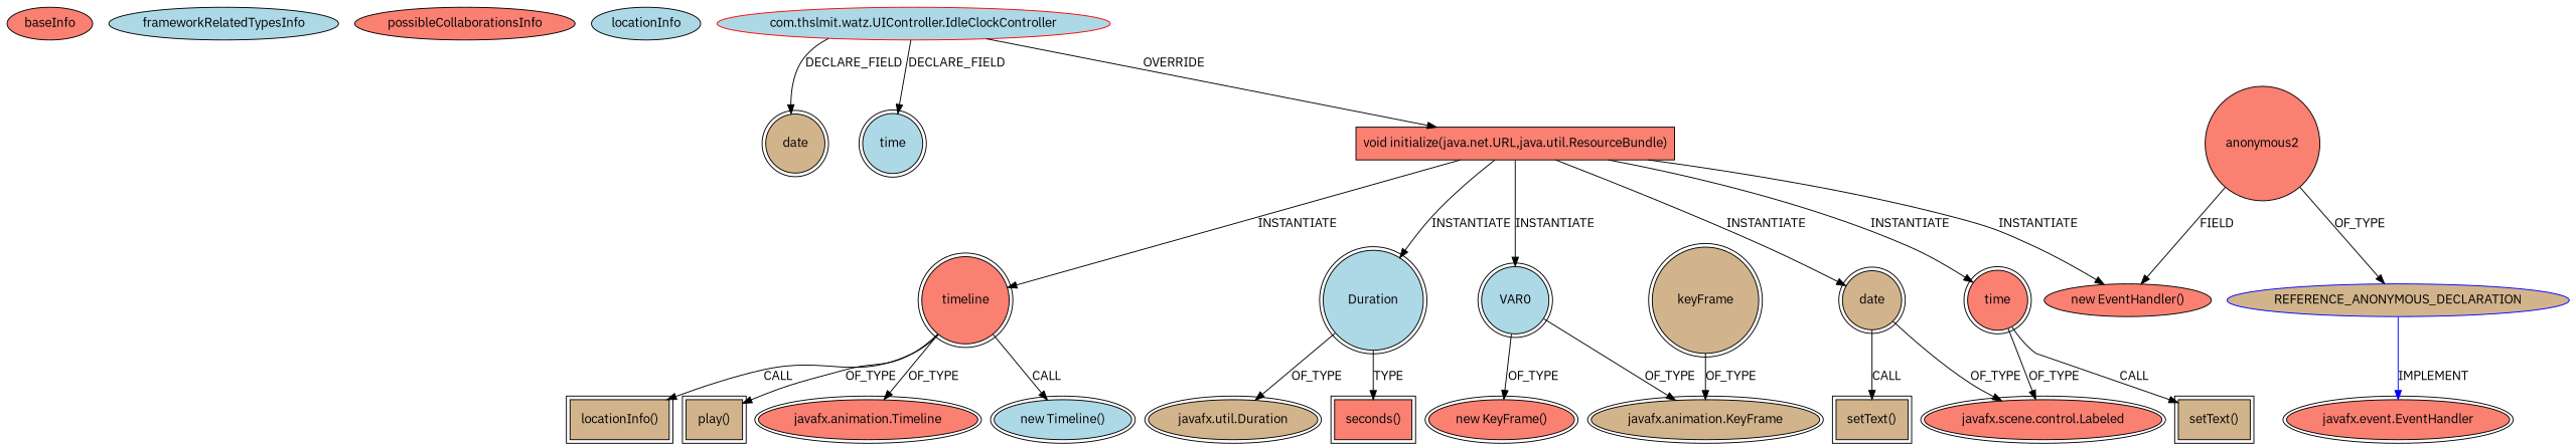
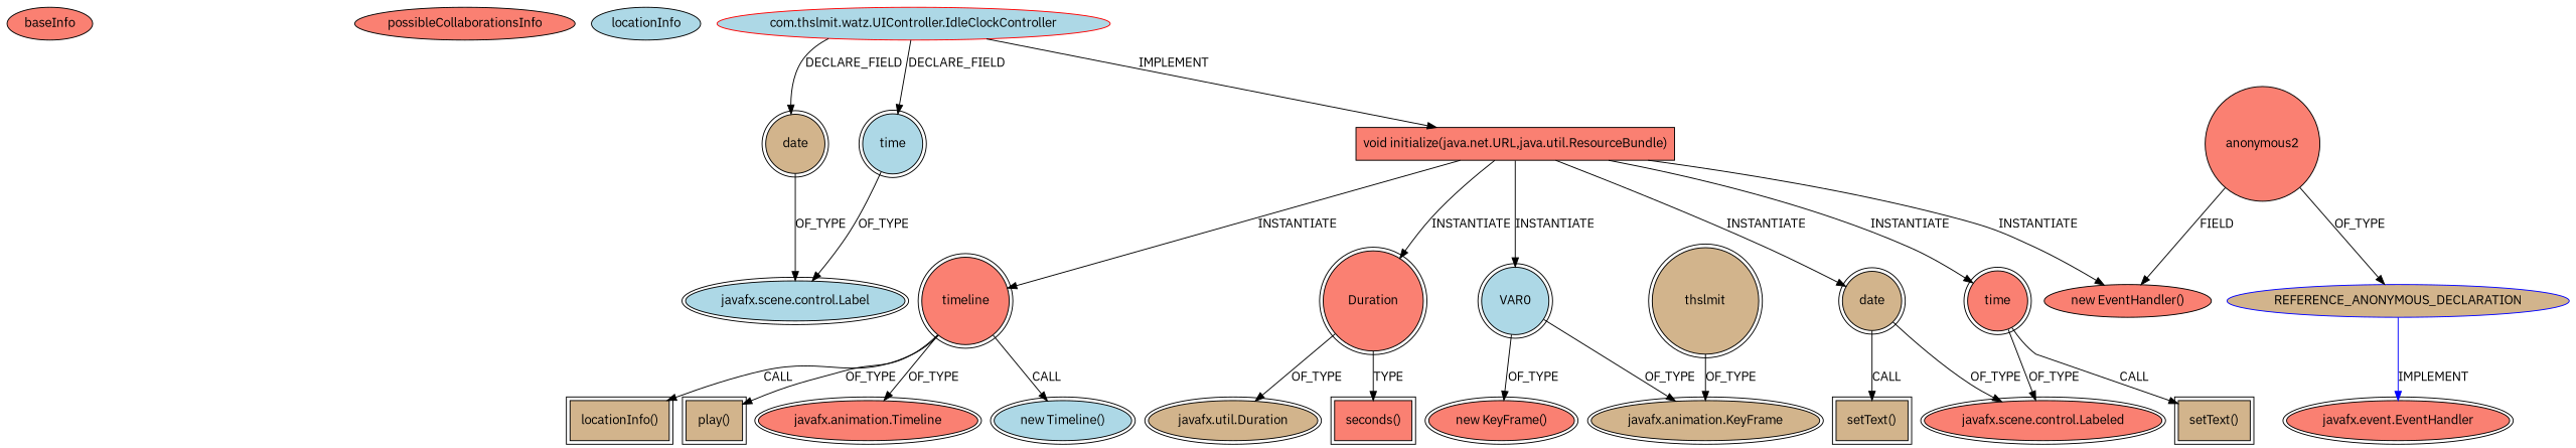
  digraph {
    fontname="IBM Plex Sans"
    node [fillcolor=salmon fontname="IBM Plex Sans" style=filled isFrameworkType=true vertexType=VARIABLE_EXPRESION peripheries=2]
    edge [fontname="IBM Plex Sans"]
    baseInfo [category=extension_graph graphId=1404 isAnonymous=false possibleRelation=true isFrameworkType="" vertexType="" peripheries=""]
-   frameworkRelatedTypesInfo [0="javafx.fxml.Initializable" fillcolor=lightblue isFrameworkType="" vertexType="" peripheries=""]
    possibleCollaborationsInfo [0="1404~OVERRIDING_METHOD_DECLARATION-INSTANTIATION-~javafx.fxml.Initializable ~javafx.event.EventHandler ~false~true" isFrameworkType="" vertexType="" peripheries=""]
    locationInfo [contextSignature=IdleClockController filePath="/THSLMIT-thslmit_watzds/thslmit_watzds-master/src/com/thslmit/watz/UIController/IdleClockController.java" fillcolor=lightblue graphId=1404 projectName="THSLMIT-thslmit_watzds" isFrameworkType="" vertexType="" peripheries=""]
    n5 [color=red fillcolor=lightblue isFrameworkType=false label="com.thslmit.watz.UIController.IdleClockController" vertexType=ROOT_CLIENT_CLASS_DECLARATION peripheries=""]
    n6 [fillcolor=tan label=date shape=circle vertexType=FIELD_DECLARATION]
    n7 [fillcolor=lightblue label=time shape=circle vertexType=FIELD_DECLARATION]
    n8 [isFrameworkType=false label="void initialize(java.net.URL,java.util.ResourceBundle)" shape=box vertexType=OVERRIDING_METHOD_DECLARATION peripheries=""]
-   n10 [fillcolor=tan label=keyFrame shape=circle vertexType=FIELD_DECLARATION]
+   n9 [fillcolor=lightblue label="javafx.scene.control.Label" vertexType=FRAMEWORK_CLASS_TYPE]
+   n10 [fillcolor=tan label=thslmit shape=circle vertexType=FIELD_DECLARATION]
    n11 [fillcolor=tan label="javafx.animation.KeyFrame" vertexType=FRAMEWORK_CLASS_TYPE]
    n12 [fillcolor=lightblue label=VAR0 shape=circle]
-   n13 [fillcolor=lightblue label=Duration shape=circle]
+   n13 [label=Duration shape=circle]
    n14 [label=time shape=circle]
    n15 [fillcolor=tan label=date shape=circle]
    n16 [label=timeline shape=circle]
    n17 [isFrameworkType=false label="new EventHandler()" vertexType=CONSTRUCTOR_CALL peripheries=""]
    n18 [label="new KeyFrame()" vertexType=CONSTRUCTOR_CALL]
    n19 [fillcolor=tan label="javafx.util.Duration" vertexType=FRAMEWORK_CLASS_TYPE]
    n20 [label="seconds()" shape=box vertexType=INSIDE_CALL]
    n21 [isFrameworkType=false label=anonymous2 shape=circle peripheries=""]
    n22 [color=blue fillcolor=tan isFrameworkType=false label=REFERENCE_ANONYMOUS_DECLARATION vertexType=REFERENCE_ANONYMOUS_DECLARATION peripheries=""]
    n23 [label="javafx.scene.control.Labeled" vertexType=FRAMEWORK_CLASS_TYPE]
    n24 [fillcolor=tan label="setText()" shape=box vertexType=INSIDE_CALL]
    n25 [fillcolor=tan label="setText()" shape=box vertexType=INSIDE_CALL]
    n26 [label="javafx.animation.Timeline" vertexType=FRAMEWORK_CLASS_TYPE]
    n27 [fillcolor=lightblue label="new Timeline()" vertexType=CONSTRUCTOR_CALL]
    n28 [fillcolor=tan label="locationInfo()" shape=box vertexType=INSIDE_CALL]
    n29 [fillcolor=tan label="play()" shape=box vertexType=INSIDE_CALL]
    n30 [label="javafx.event.EventHandler" vertexType=FRAMEWORK_INTERFACE_TYPE]
    n5 -> n6 [label=DECLARE_FIELD]
    n5 -> n7 [label=DECLARE_FIELD]
-   n5 -> n8 [label=OVERRIDE]
+   n5 -> n8 [label=IMPLEMENT]
+   n6 -> n9 [label=OF_TYPE]
+   n7 -> n9 [label=OF_TYPE]
    n8 -> n12 [label=INSTANTIATE]
    n8 -> n13 [label=INSTANTIATE]
    n8 -> n14 [label=INSTANTIATE]
    n8 -> n15 [label=INSTANTIATE]
    n8 -> n16 [label=INSTANTIATE]
    n8 -> n17 [label=INSTANTIATE]
    n10 -> n11 [label=OF_TYPE]
    n12 -> n11 [label=OF_TYPE]
    n12 -> n18 [label=OF_TYPE]
    n13 -> n19 [label=OF_TYPE]
    n13 -> n20 [label=TYPE]
    n14 -> n23 [label=OF_TYPE]
    n14 -> n24 [label=CALL]
    n15 -> n23 [label=OF_TYPE]
    n15 -> n25 [label=CALL]
    n16 -> n26 [label=OF_TYPE]
    n16 -> n27 [label=CALL]
    n16 -> n28 [label=CALL]
    n16 -> n29 [label=OF_TYPE]
    n21 -> n17 [label=FIELD]
    n21 -> n22 [label=OF_TYPE]
    n22 -> n30 [color=blue label=IMPLEMENT]
  }
